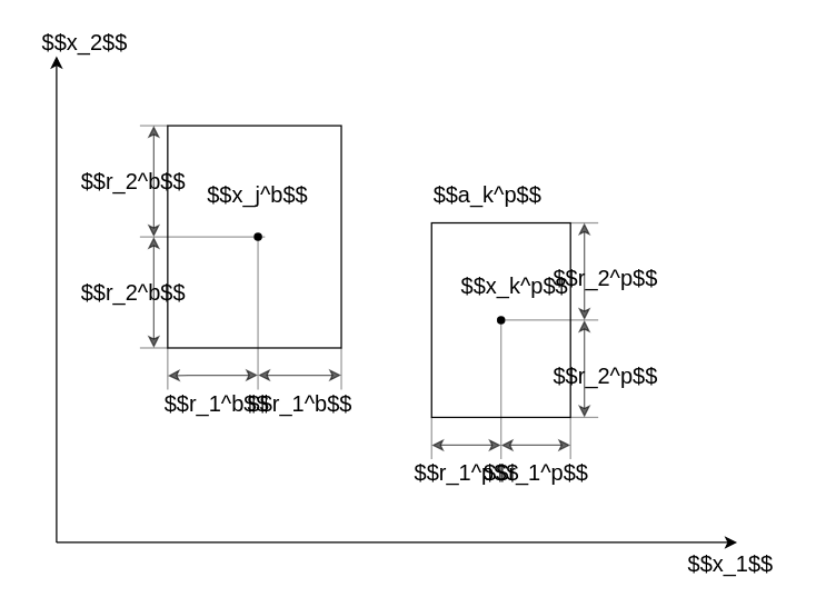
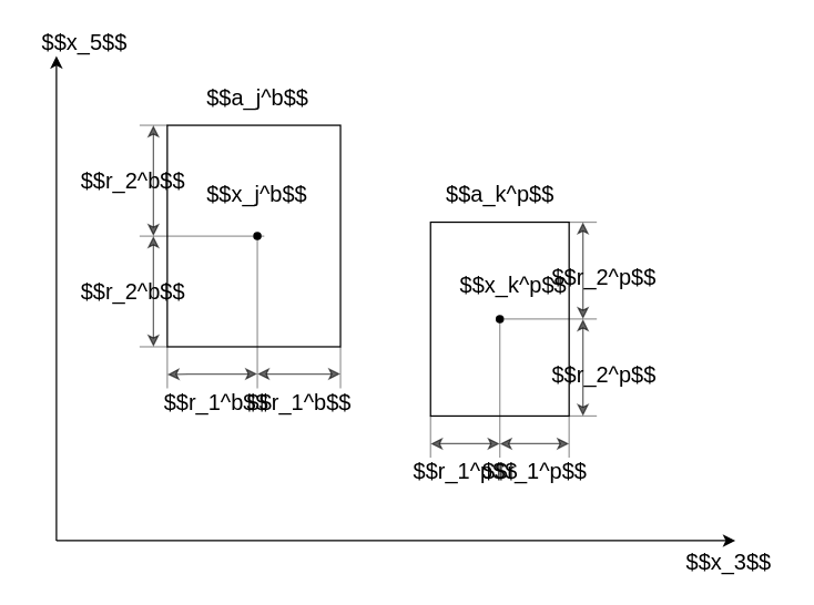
  <mxCell id="0" />
  <mxCell id="1" parent="0" />
  <mxCell id="2" value="" style="endArrow=classic;html=1;rounded=0;" edge="1" parent="1"><mxGeometry width="50" height="50" relative="1" as="geometry"><mxPoint x="40" y="390" as="sourcePoint" /><mxPoint x="40" y="40" as="targetPoint" /></mxGeometry></mxCell>
  <mxCell id="3" value="" style="endArrow=classic;html=1;rounded=0;" edge="1" parent="1"><mxGeometry width="50" height="50" relative="1" as="geometry"><mxPoint x="40" y="390" as="sourcePoint" /><mxPoint x="530" y="390" as="targetPoint" /></mxGeometry></mxCell>
  <mxCell id="4" value="" style="rounded=0;whiteSpace=wrap;html=1;" vertex="1" parent="1"><mxGeometry x="120" y="90" width="125" height="160" as="geometry" /></mxCell>
  <mxCell id="5" value="" style="rounded=0;whiteSpace=wrap;html=1;" vertex="1" parent="1"><mxGeometry x="310" y="160" width="100" height="140" as="geometry" /></mxCell>
- <mxCell id="6" value="$$a_k^p$$" style="text;html=1;align=center;verticalAlign=middle;resizable=0;points=[];autosize=1;strokeColor=none;fillColor=none;fontSize=16;" vertex="1" parent="1"><mxGeometry x="305" y="130" width="90" height="20" as="geometry" /></mxCell>
+ <mxCell id="6" value="$$a_k^p$$" style="text;html=1;align=center;verticalAlign=middle;resizable=0;points=[];autosize=1;strokeColor=none;fillColor=none;fontSize=16;" vertex="1" parent="1"><mxGeometry x="315" y="130" width="90" height="20" as="geometry" /></mxCell>
+ <mxCell id="7" value="$$a_j^b$$" style="text;html=1;align=center;verticalAlign=middle;resizable=0;points=[];autosize=1;strokeColor=none;fillColor=none;fontSize=16;" vertex="1" parent="1"><mxGeometry x="140" y="60" width="90" height="20" as="geometry" /></mxCell>
  <mxCell id="8" value="" style="endArrow=none;html=1;rounded=0;fontSize=16;strokeWidth=1;opacity=40;exitX=1;exitY=0;exitDx=0;exitDy=0;" edge="1" parent="1" source="5"><mxGeometry width="50" height="50" relative="1" as="geometry"><mxPoint x="430" y="200" as="sourcePoint" /><mxPoint x="430" y="160" as="targetPoint" /></mxGeometry></mxCell>
  <mxCell id="9" value="" style="endArrow=none;html=1;rounded=0;fontSize=16;strokeWidth=1;opacity=40;entryX=1;entryY=1;entryDx=0;entryDy=0;" edge="1" parent="1" target="5"><mxGeometry width="50" height="50" relative="1" as="geometry"><mxPoint x="430" y="300" as="sourcePoint" /><mxPoint x="510" y="240" as="targetPoint" /></mxGeometry></mxCell>
  <mxCell id="10" value="" style="endArrow=none;html=1;rounded=0;fontSize=16;strokeWidth=1;opacity=40;exitX=0.5;exitY=0.5;exitDx=0;exitDy=0;exitPerimeter=0;" edge="1" parent="1" source="5"><mxGeometry width="50" height="50" relative="1" as="geometry"><mxPoint x="500" y="230" as="sourcePoint" /><mxPoint x="430" y="230" as="targetPoint" /></mxGeometry></mxCell>
  <mxCell id="11" value="$$x_k^p$$" style="text;html=1;strokeColor=none;fillColor=none;align=center;verticalAlign=middle;whiteSpace=wrap;rounded=0;fontSize=16;" vertex="1" parent="1"><mxGeometry x="340" y="190" width="60" height="30" as="geometry" /></mxCell>
  <mxCell id="12" value="" style="endArrow=none;html=1;rounded=0;fontSize=16;strokeWidth=1;opacity=40;startArrow=none;" edge="1" parent="1" source="41"><mxGeometry width="50" height="50" relative="1" as="geometry"><mxPoint x="360" y="230" as="sourcePoint" /><mxPoint x="360" y="330" as="targetPoint" /></mxGeometry></mxCell>
  <mxCell id="13" value="$$x_j^b$$" style="text;html=1;strokeColor=none;fillColor=none;align=center;verticalAlign=middle;whiteSpace=wrap;rounded=0;fontSize=16;" vertex="1" parent="1"><mxGeometry x="155" y="125" width="60" height="30" as="geometry" /></mxCell>
  <mxCell id="14" value="" style="endArrow=none;html=1;rounded=0;fontSize=16;strokeWidth=1;opacity=40;" edge="1" parent="1"><mxGeometry width="50" height="50" relative="1" as="geometry"><mxPoint x="410" y="330" as="sourcePoint" /><mxPoint x="410" y="300" as="targetPoint" /></mxGeometry></mxCell>
  <mxCell id="15" value="" style="endArrow=none;html=1;rounded=0;fontSize=16;strokeWidth=1;opacity=40;entryX=0;entryY=1;entryDx=0;entryDy=0;" edge="1" parent="1" target="5"><mxGeometry width="50" height="50" relative="1" as="geometry"><mxPoint x="310" y="330" as="sourcePoint" /><mxPoint x="180" y="330" as="targetPoint" /></mxGeometry></mxCell>
  <mxCell id="16" value="" style="endArrow=classic;startArrow=classic;html=1;rounded=0;fontSize=16;strokeWidth=1;opacity=60;" edge="1" parent="1"><mxGeometry width="50" height="50" relative="1" as="geometry"><mxPoint x="420" y="230" as="sourcePoint" /><mxPoint x="420" y="160" as="targetPoint" /></mxGeometry></mxCell>
  <mxCell id="17" value="" style="endArrow=classic;startArrow=classic;html=1;rounded=0;fontSize=16;strokeWidth=1;opacity=60;" edge="1" parent="1"><mxGeometry width="50" height="50" relative="1" as="geometry"><mxPoint x="420" y="300" as="sourcePoint" /><mxPoint x="420" y="230" as="targetPoint" /></mxGeometry></mxCell>
  <mxCell id="18" value="" style="endArrow=classic;startArrow=classic;html=1;rounded=0;fontSize=16;strokeWidth=1;opacity=60;" edge="1" parent="1"><mxGeometry width="50" height="50" relative="1" as="geometry"><mxPoint x="360" y="320" as="sourcePoint" /><mxPoint x="310" y="320" as="targetPoint" /></mxGeometry></mxCell>
  <mxCell id="19" value="" style="endArrow=classic;startArrow=classic;html=1;rounded=0;fontSize=16;strokeWidth=1;opacity=60;" edge="1" parent="1"><mxGeometry width="50" height="50" relative="1" as="geometry"><mxPoint x="410" y="320" as="sourcePoint" /><mxPoint x="360" y="320" as="targetPoint" /></mxGeometry></mxCell>
  <mxCell id="20" value="$$r_2^p$$" style="text;html=1;align=center;verticalAlign=middle;resizable=0;points=[];autosize=1;strokeColor=none;fillColor=none;fontSize=16;" vertex="1" parent="1"><mxGeometry x="390" y="190" width="90" height="20" as="geometry" /></mxCell>
  <mxCell id="21" value="$$r_2^p$$" style="text;html=1;align=center;verticalAlign=middle;resizable=0;points=[];autosize=1;strokeColor=none;fillColor=none;fontSize=16;" vertex="1" parent="1"><mxGeometry x="390" y="260" width="90" height="20" as="geometry" /></mxCell>
  <mxCell id="22" value="$$r_1^p$$" style="text;html=1;align=center;verticalAlign=middle;resizable=0;points=[];autosize=1;strokeColor=none;fillColor=none;fontSize=16;" vertex="1" parent="1"><mxGeometry x="290" y="330" width="90" height="20" as="geometry" /></mxCell>
  <mxCell id="23" value="$$r_1^p$$" style="text;html=1;align=center;verticalAlign=middle;resizable=0;points=[];autosize=1;strokeColor=none;fillColor=none;fontSize=16;" vertex="1" parent="1"><mxGeometry x="340" y="330" width="90" height="20" as="geometry" /></mxCell>
  <mxCell id="24" value="" style="endArrow=none;html=1;rounded=0;fontSize=16;strokeWidth=1;opacity=40;" edge="1" parent="1" source="40"><mxGeometry width="50" height="50" relative="1" as="geometry"><mxPoint x="185" y="170" as="sourcePoint" /><mxPoint x="185" y="280" as="targetPoint" /></mxGeometry></mxCell>
  <mxCell id="25" value="" style="endArrow=none;html=1;rounded=0;fontSize=16;strokeWidth=1;opacity=40;" edge="1" parent="1"><mxGeometry width="50" height="50" relative="1" as="geometry"><mxPoint x="190" y="170" as="sourcePoint" /><mxPoint x="100" y="170" as="targetPoint" /></mxGeometry></mxCell>
  <mxCell id="26" value="" style="endArrow=none;html=1;rounded=0;fontSize=16;strokeWidth=1;opacity=40;exitX=0;exitY=0;exitDx=0;exitDy=0;" edge="1" parent="1" source="4"><mxGeometry width="50" height="50" relative="1" as="geometry"><mxPoint x="180" y="-10" as="sourcePoint" /><mxPoint x="100" y="90" as="targetPoint" /></mxGeometry></mxCell>
  <mxCell id="27" value="" style="endArrow=none;html=1;rounded=0;fontSize=16;strokeWidth=1;opacity=40;exitX=0;exitY=1;exitDx=0;exitDy=0;" edge="1" parent="1" source="4"><mxGeometry width="50" height="50" relative="1" as="geometry"><mxPoint x="100" y="250" as="sourcePoint" /><mxPoint x="100" y="250" as="targetPoint" /></mxGeometry></mxCell>
  <mxCell id="28" value="" style="endArrow=none;html=1;rounded=0;fontSize=16;strokeWidth=1;opacity=40;exitX=0;exitY=1;exitDx=0;exitDy=0;" edge="1" parent="1" source="4"><mxGeometry width="50" height="50" relative="1" as="geometry"><mxPoint x="130" y="250" as="sourcePoint" /><mxPoint x="120" y="280" as="targetPoint" /></mxGeometry></mxCell>
  <mxCell id="29" value="" style="endArrow=none;html=1;rounded=0;fontSize=16;strokeWidth=1;opacity=40;entryX=1;entryY=1;entryDx=0;entryDy=0;" edge="1" parent="1" target="4"><mxGeometry width="50" height="50" relative="1" as="geometry"><mxPoint x="245" y="280" as="sourcePoint" /><mxPoint x="230" y="280" as="targetPoint" /></mxGeometry></mxCell>
  <mxCell id="30" value="" style="endArrow=classic;startArrow=classic;html=1;rounded=0;fontSize=16;strokeWidth=1;opacity=60;" edge="1" parent="1"><mxGeometry width="50" height="50" relative="1" as="geometry"><mxPoint x="185" y="269.66" as="sourcePoint" /><mxPoint x="245" y="269.66" as="targetPoint" /><Array as="points"><mxPoint x="195" y="269.66" /></Array></mxGeometry></mxCell>
  <mxCell id="31" value="" style="endArrow=classic;startArrow=classic;html=1;rounded=0;fontSize=16;strokeWidth=1;opacity=60;" edge="1" parent="1"><mxGeometry width="50" height="50" relative="1" as="geometry"><mxPoint x="120" y="270" as="sourcePoint" /><mxPoint x="185" y="269.66" as="targetPoint" /><Array as="points"><mxPoint x="135" y="269.66" /></Array></mxGeometry></mxCell>
  <mxCell id="32" value="" style="endArrow=classic;startArrow=classic;html=1;rounded=0;fontSize=16;strokeWidth=1;opacity=60;" edge="1" parent="1"><mxGeometry width="50" height="50" relative="1" as="geometry"><mxPoint x="110" y="170" as="sourcePoint" /><mxPoint x="110" y="90" as="targetPoint" /></mxGeometry></mxCell>
  <mxCell id="33" value="" style="endArrow=classic;startArrow=classic;html=1;rounded=0;fontSize=16;strokeWidth=1;opacity=60;" edge="1" parent="1"><mxGeometry width="50" height="50" relative="1" as="geometry"><mxPoint x="110" y="250" as="sourcePoint" /><mxPoint x="110" y="170" as="targetPoint" /></mxGeometry></mxCell>
  <mxCell id="34" value="$$r_1^b$$" style="text;html=1;align=center;verticalAlign=middle;resizable=0;points=[];autosize=1;strokeColor=none;fillColor=none;fontSize=16;" vertex="1" parent="1"><mxGeometry x="110" y="280" width="90" height="20" as="geometry" /></mxCell>
  <mxCell id="35" value="$$r_1^b$$" style="text;html=1;align=center;verticalAlign=middle;resizable=0;points=[];autosize=1;strokeColor=none;fillColor=none;fontSize=16;" vertex="1" parent="1"><mxGeometry x="170" y="280" width="90" height="20" as="geometry" /></mxCell>
  <mxCell id="36" value="$$r_2^b$$" style="text;html=1;align=center;verticalAlign=middle;resizable=0;points=[];autosize=1;strokeColor=none;fillColor=none;fontSize=16;" vertex="1" parent="1"><mxGeometry x="50" y="200" width="90" height="20" as="geometry" /></mxCell>
  <mxCell id="37" value="$$r_2^b$$" style="text;html=1;align=center;verticalAlign=middle;resizable=0;points=[];autosize=1;strokeColor=none;fillColor=none;fontSize=16;" vertex="1" parent="1"><mxGeometry x="50" y="120" width="90" height="20" as="geometry" /></mxCell>
- <mxCell id="38" value="$$x_1$$" style="text;html=1;align=center;verticalAlign=middle;resizable=0;points=[];autosize=1;strokeColor=none;fillColor=none;fontSize=16;" vertex="1" parent="1"><mxGeometry x="485" y="395" width="80" height="20" as="geometry" /></mxCell>
- <mxCell id="39" value="$$x_2$$" style="text;html=1;align=center;verticalAlign=middle;resizable=0;points=[];autosize=1;strokeColor=none;fillColor=none;fontSize=16;" vertex="1" parent="1"><mxGeometry x="20" y="20" width="80" height="20" as="geometry" /></mxCell>
+ <mxCell id="38" value="$$x_3$$" style="text;html=1;align=center;verticalAlign=middle;resizable=0;points=[];autosize=1;strokeColor=none;fillColor=none;fontSize=16;" vertex="1" parent="1"><mxGeometry x="485" y="395" width="80" height="20" as="geometry" /></mxCell>
+ <mxCell id="39" value="$$x_5$$" style="text;html=1;align=center;verticalAlign=middle;resizable=0;points=[];autosize=1;strokeColor=none;fillColor=none;fontSize=16;" vertex="1" parent="1"><mxGeometry x="20" y="20" width="80" height="20" as="geometry" /></mxCell>
  <mxCell id="40" value="" style="shape=waypoint;sketch=0;fillStyle=solid;size=6;pointerEvents=1;points=[];fillColor=none;resizable=0;rotatable=0;perimeter=centerPerimeter;snapToPoint=1;fontSize=16;strokeWidth=1;" vertex="1" parent="1"><mxGeometry x="165" y="150" width="40" height="40" as="geometry" /></mxCell>
  <mxCell id="41" value="" style="shape=waypoint;sketch=0;fillStyle=solid;size=6;pointerEvents=1;points=[];fillColor=none;resizable=0;rotatable=0;perimeter=centerPerimeter;snapToPoint=1;fontSize=16;strokeWidth=1;" vertex="1" parent="1"><mxGeometry x="340" y="210" width="40" height="40" as="geometry" /></mxCell>
  <mxCell id="42" value="" style="endArrow=none;html=1;rounded=0;fontSize=16;strokeWidth=1;opacity=40;" edge="1" parent="1" target="41"><mxGeometry width="50" height="50" relative="1" as="geometry"><mxPoint x="360" y="230" as="sourcePoint" /><mxPoint x="360" y="330" as="targetPoint" /></mxGeometry></mxCell>
